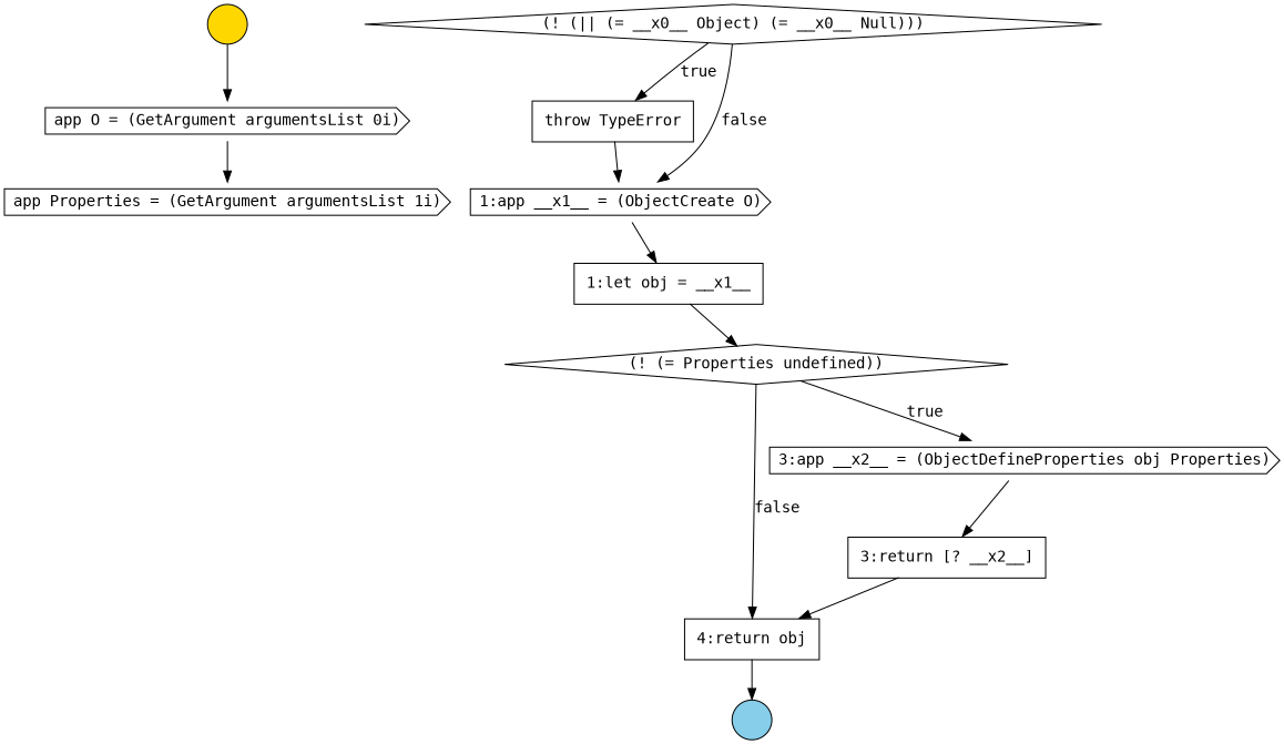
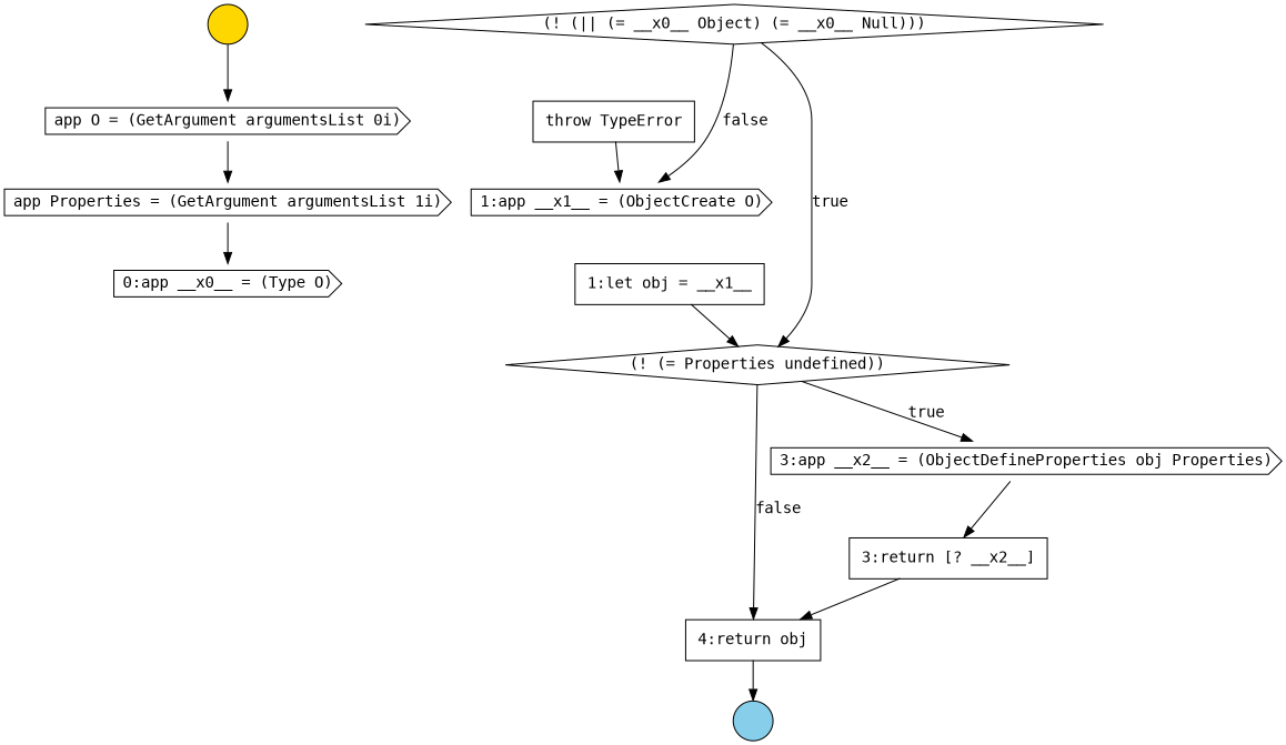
  digraph {
    fontname="DejaVu Sans Mono"
    node [color=black fillcolor=white fontname="DejaVu Sans Mono" shape=cds style=filled]
    edge [color=black fontname="DejaVu Sans Mono"]
    n1 [label=<<font color="black">app Properties = (GetArgument argumentsList 1i)</font>>]
+   n2 [label=<<font color="black">0:app __x0__ = (Type O)</font>>]
    n3 [fillcolor=gold label=" " shape=circle]
    n4 [label=<<font color="black">app O = (GetArgument argumentsList 0i)</font>>]
    n5 [label=<<font color="black">     <table border="0" cellborder="1" cellspacing="0" cellpadding="10">       <tr><td align="left">4:return obj</td></tr>     </table>   </font>> margin=0 shape=none]
    n6 [fillcolor=skyblue label=" " shape=circle]
    n7 [label=<<font color="black">3:app __x2__ = (ObjectDefineProperties obj Properties)</font>>]
    n8 [label=<<font color="black">     <table border="0" cellborder="1" cellspacing="0" cellpadding="10">       <tr><td align="left">3:return [? __x2__]</td></tr>     </table>   </font>> margin=0 shape=none]
    n9 [label=<<font color="black">(! (|| (= __x0__ Object) (= __x0__ Null)))</font>> shape=diamond]
    n10 [label=<<font color="black">     <table border="0" cellborder="1" cellspacing="0" cellpadding="10">       <tr><td align="left">throw TypeError</td></tr>     </table>   </font>> margin=0 shape=none]
    n11 [label=<<font color="black">1:app __x1__ = (ObjectCreate O)</font>>]
    n12 [label=<<font color="black">     <table border="0" cellborder="1" cellspacing="0" cellpadding="10">       <tr><td align="left">1:let obj = __x1__</td></tr>     </table>   </font>> margin=0 shape=none]
    n13 [label=<<font color="black">(! (= Properties undefined))</font>> shape=diamond]
+   n1 -> n2
    n3 -> n4
    n4 -> n1
    n5 -> n6
    n7 -> n8
    n8 -> n5
-   n9 -> n10 [label=<<font color="black">true</font>>]
+   n9 -> n13 [label=<<font color="black">true</font>>]
    n9 -> n11 [label=<<font color="black">false</font>>]
    n10 -> n11
-   n11 -> n12
    n12 -> n13
    n13 -> n5 [label=<<font color="black">false</font>>]
    n13 -> n7 [label=<<font color="black">true</font>>]
  }
